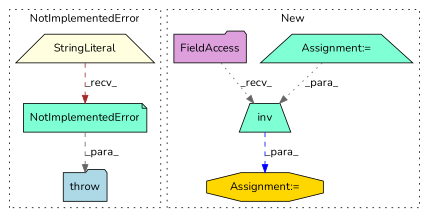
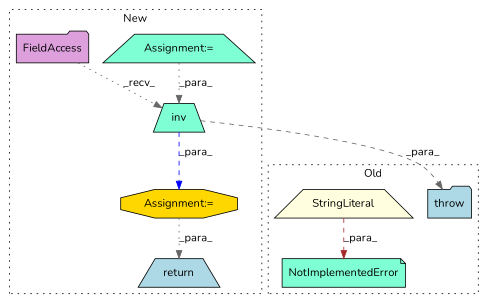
  digraph {
    fontname=Nunito
    node [a=32 fillcolor=aquamarine fontname=Nunito l=1 shape=trapezium style=filled]
    edge [color=gray40 fontname=Nunito style=dashed]
    n1 [a=53 fillcolor=lightblue l=6 label=throw s=1422 shape=folder]
    n2 [l="20,1" label=NotImplementedError s="1428,1518" shape=note]
    n3 [a=45 fillcolor=lightyellow l=70 label=StringLiteral s=1448]
    n4 [l="4,1" label=inv s="1653,1670"]
    n5 [a=7 fillcolor=gold label="Assignment:=" s=1627 shape=octagon]
    n6 [a=7 label="Assignment:=" s=1568]
    n7 [a=22 fillcolor=plum l=9 label=FieldAccess s=1628 shape=folder]
+   n8 [a=41 fillcolor=lightblue l=7 label=return s=1677]
    subgraph cluster_1 {
-     label=NotImplementedError
+     label=Old
      style=dotted
      n1
      n2
      n3
    }
    subgraph cluster_2 {
      label=New
      style=dotted
      n4
      n5
      n6
      n7
+     n8
    }
-   n2 -> n1 [label=_para_]
-   n3 -> n2 [color=brown label=_recv_]
+   n4 -> n1 [label=_para_]
+   n3 -> n2 [color=brown label=_para_]
    n4 -> n5 [color=blue label=_para_]
+   n5 -> n8 [label=_para_ style=dotted]
    n6 -> n4 [label=_para_ style=dotted]
    n7 -> n4 [label=_recv_ style=dotted]
  }
